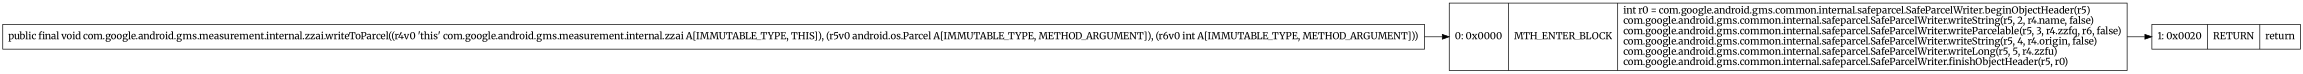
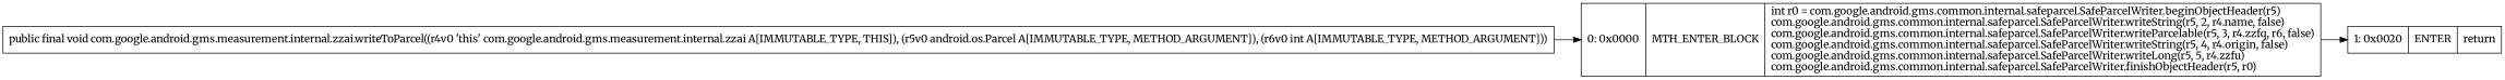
  digraph {
    rankdir=LR
    fontname=Merriweather
    node [shape=record fontname=Merriweather]
    edge [fontname=Merriweather]
    n1 [label="{0\:\ 0x0000|MTH_ENTER_BLOCK\l|int r0 = com.google.android.gms.common.internal.safeparcel.SafeParcelWriter.beginObjectHeader(r5)\lcom.google.android.gms.common.internal.safeparcel.SafeParcelWriter.writeString(r5, 2, r4.name, false)\lcom.google.android.gms.common.internal.safeparcel.SafeParcelWriter.writeParcelable(r5, 3, r4.zzfq, r6, false)\lcom.google.android.gms.common.internal.safeparcel.SafeParcelWriter.writeString(r5, 4, r4.origin, false)\lcom.google.android.gms.common.internal.safeparcel.SafeParcelWriter.writeLong(r5, 5, r4.zzfu)\lcom.google.android.gms.common.internal.safeparcel.SafeParcelWriter.finishObjectHeader(r5, r0)\l}"]
-   n2 [label="{1\:\ 0x0020|RETURN\l|return\l}"]
+   n2 [label="{1\:\ 0x0020|ENTER\l|return\l}"]
    n3 [label="{public final void com.google.android.gms.measurement.internal.zzai.writeToParcel((r4v0 'this' com.google.android.gms.measurement.internal.zzai A[IMMUTABLE_TYPE, THIS]), (r5v0 android.os.Parcel A[IMMUTABLE_TYPE, METHOD_ARGUMENT]), (r6v0 int A[IMMUTABLE_TYPE, METHOD_ARGUMENT])) }"]
    n1 -> n2
    n3 -> n1
  }
